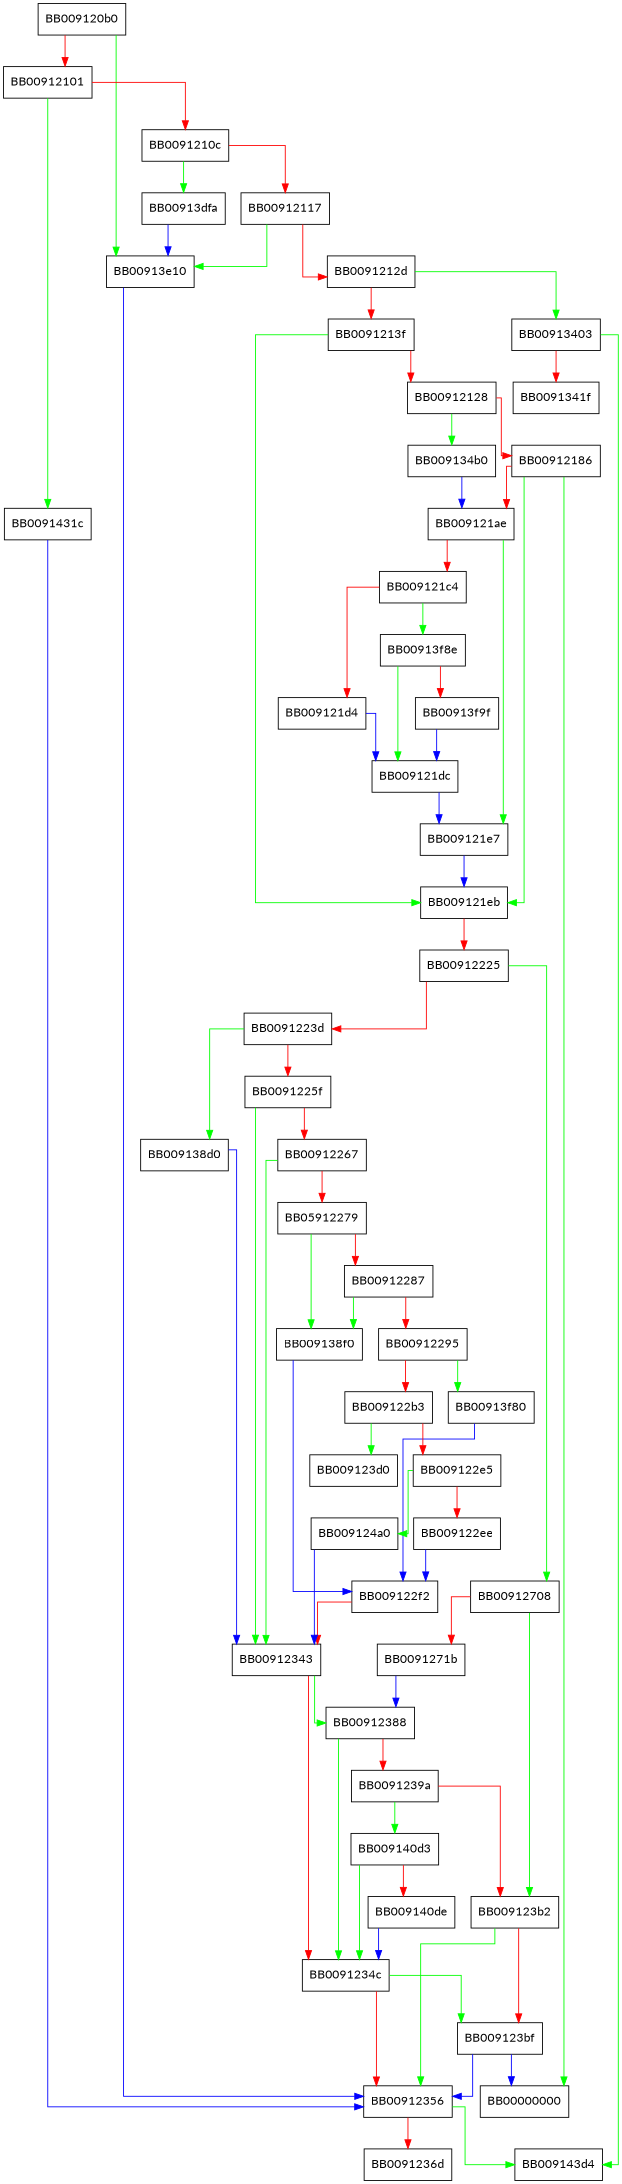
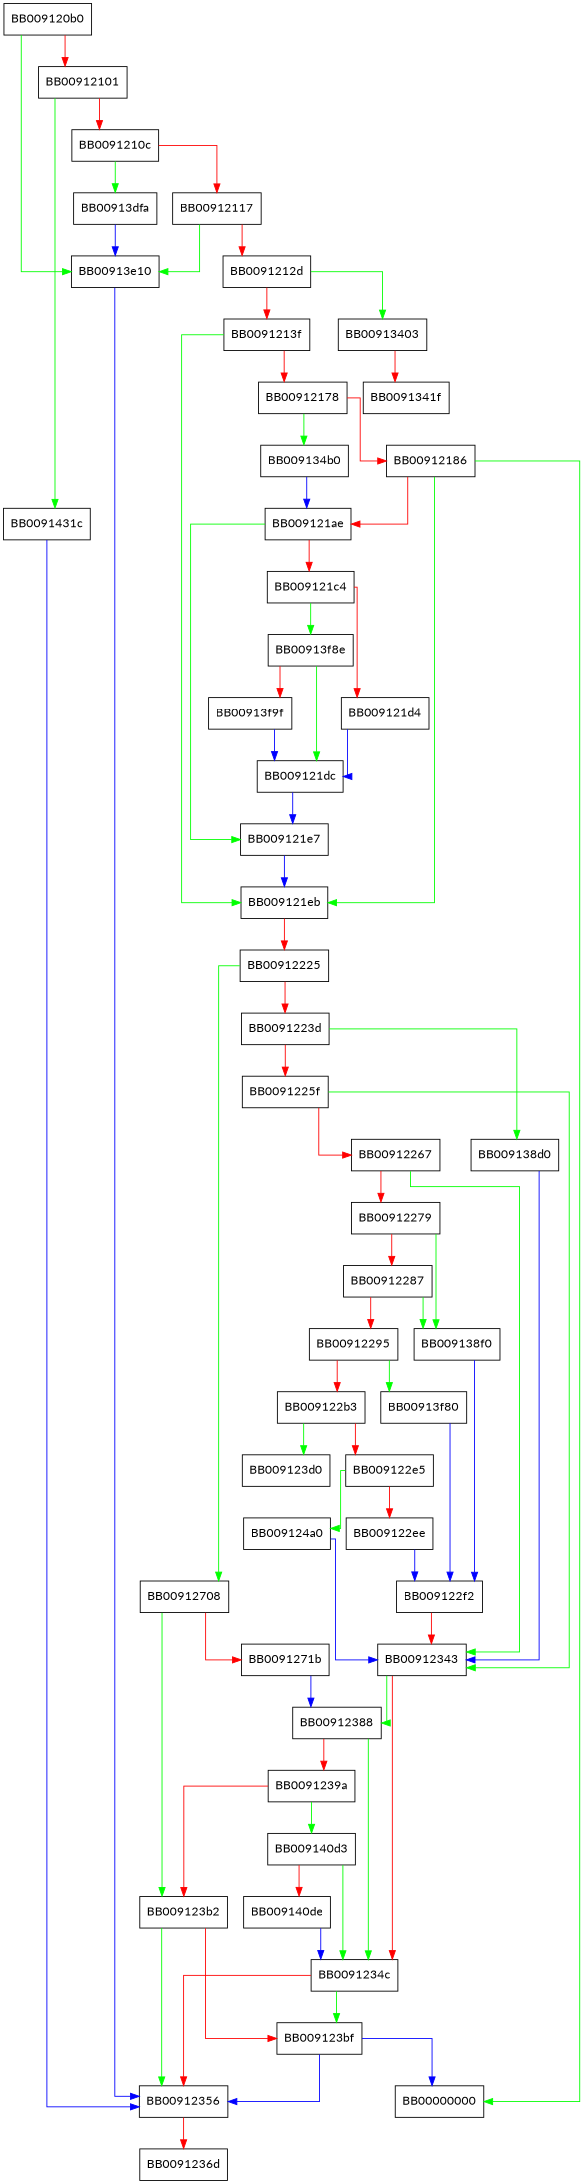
  digraph {
    fontname=Lato
    splines=ortho
    node [fontname=Lato shape=box]
    edge [color=red fontname=Lato]
    BB009120b0
    BB00913e10
    BB00912101
    BB00912356
    BB0091431c
    BB0091210c
-   BB009143d4
    BB0091236d
    BB00913dfa
    BB00912117
    BB0091212d
    n12 [label=BB00913403]
    BB0091213f
    BB0091341f
    BB009121eb
-   BB00912178 [label=BB00912128]
+   BB00912178
    BB00912225
    BB009134b0
    BB00912186
    BB00912708
    BB0091223d
    BB009121ae
    BB00000000
    BB009121e7
    BB009121c4
    BB00913f8e
    BB009121d4
    BB009121dc
    BB00913f9f
    BB0091271b
    BB009123b2
    BB009138d0
    BB0091225f
    BB0091234c
    BB009123bf
    BB00912388
    BB00912343
    BB00912267
-   BB00912279 [label=BB05912279]
+   BB00912279
    BB0091239a
    BB009138f0
    BB00912287
    BB009122f2
    BB00912295
    BB00913f80
    BB009122b3
    BB009123d0
    BB009122e5
    BB009124a0
    BB009122ee
    BB009140d3
    BB009140de
    BB009120b0 -> BB00913e10 [color=green]
    BB009120b0 -> BB00912101
    BB00913e10 -> BB00912356 [color=blue]
    BB00912101 -> BB0091431c [color=green]
    BB00912101 -> BB0091210c
-   BB00912356 -> BB009143d4 [color=green]
    BB00912356 -> BB0091236d
    BB0091431c -> BB00912356 [color=blue]
    BB0091210c -> BB00913dfa [color=green]
    BB0091210c -> BB00912117
    BB00913dfa -> BB00913e10 [color=blue]
    BB00912117 -> BB00913e10 [color=green]
    BB00912117 -> BB0091212d
    BB0091212d -> n12 [color=green]
    BB0091212d -> BB0091213f
-   n12 -> BB009143d4 [color=green]
    n12 -> BB0091341f
    BB0091213f -> BB009121eb [color=green]
    BB0091213f -> BB00912178
    BB009121eb -> BB00912225
    BB00912178 -> BB009134b0 [color=green]
    BB00912178 -> BB00912186
    BB00912225 -> BB00912708 [color=green]
    BB00912225 -> BB0091223d
    BB009134b0 -> BB009121ae [color=blue]
    BB00912186 -> BB009121eb [color=green]
    BB00912186 -> BB009121ae
    BB00912186 -> BB00000000 [color=green]
    BB00912708 -> BB0091271b
    BB00912708 -> BB009123b2 [color=green]
    BB0091223d -> BB009138d0 [color=green]
    BB0091223d -> BB0091225f
    BB009121ae -> BB009121e7 [color=green]
    BB009121ae -> BB009121c4
    BB009121e7 -> BB009121eb [color=blue]
    BB009121c4 -> BB00913f8e [color=green]
    BB009121c4 -> BB009121d4
    BB00913f8e -> BB009121dc [color=green]
    BB00913f8e -> BB00913f9f
    BB009121d4 -> BB009121dc [color=blue]
    BB009121dc -> BB009121e7 [color=blue]
    BB00913f9f -> BB009121dc [color=blue]
    BB0091271b -> BB00912388 [color=blue]
    BB009123b2 -> BB00912356 [color=green]
    BB009123b2 -> BB009123bf
    BB009138d0 -> BB00912343 [color=blue]
    BB0091225f -> BB00912343 [color=green]
    BB0091225f -> BB00912267
    BB0091234c -> BB00912356
    BB0091234c -> BB009123bf [color=green]
    BB009123bf -> BB00912356 [color=blue]
    BB009123bf -> BB00000000 [color=blue]
    BB00912388 -> BB0091234c [color=green]
    BB00912388 -> BB0091239a
    BB00912343 -> BB0091234c
    BB00912343 -> BB00912388 [color=green]
    BB00912267 -> BB00912343 [color=green]
    BB00912267 -> BB00912279
    BB00912279 -> BB009138f0 [color=green]
    BB00912279 -> BB00912287
    BB0091239a -> BB009123b2
    BB0091239a -> BB009140d3 [color=green]
    BB009138f0 -> BB009122f2 [color=blue]
    BB00912287 -> BB009138f0 [color=green]
    BB00912287 -> BB00912295
    BB009122f2 -> BB00912343
    BB00912295 -> BB00913f80 [color=green]
    BB00912295 -> BB009122b3
    BB00913f80 -> BB009122f2 [color=blue]
    BB009122b3 -> BB009123d0 [color=green]
    BB009122b3 -> BB009122e5
    BB009122e5 -> BB009124a0 [color=green]
    BB009122e5 -> BB009122ee
    BB009124a0 -> BB00912343 [color=blue]
    BB009122ee -> BB009122f2 [color=blue]
    BB009140d3 -> BB0091234c [color=green]
    BB009140d3 -> BB009140de
    BB009140de -> BB0091234c [color=blue]
  }
